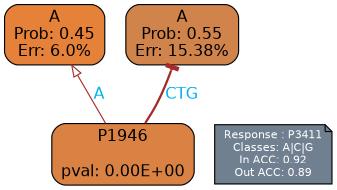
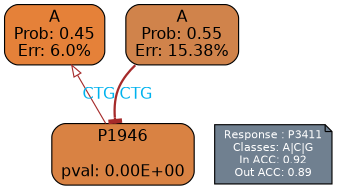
  digraph {
    ranksep=equally
    splines=polylines
    node [color=black fontname=helvetica shape=box style="filled, rounded"]
    edge [color=brown fontcolor=deepskyblue2 fontname=helvetica]
    n1 [fillcolor="#e58139" label="A\nProb: 0.45\nErr: 6.0%"]
    n2 [fillcolor="#d0834b" label="A\nProb: 0.55\nErr: 15.38%"]
    n3 [align=left fillcolor=slategray fontcolor=white fontsize=10 label="Response : P3411\nClasses: A|C|G\nIn ACC: 0.92\nOut ACC: 0.89\n" shape=note style=filled]
    n4 [fillcolor="#d98243" label="P1946\n\npval: 0.00E+00"]
    subgraph sub_1 {
      rank=same
      n1
      n2
    }
    subgraph sub_2 {
      rank=same
      n3
      n4
    }
-   n4 -> n1 [arrowhead=onormal label=A style=solid]
-   n4 -> n2 [arrowhead=tee label=CTG style=bold]
+   n4 -> n1 [arrowhead=onormal label=CTG style=solid]
+   n2 -> n4 [arrowhead=tee label=CTG style=bold]
  }
